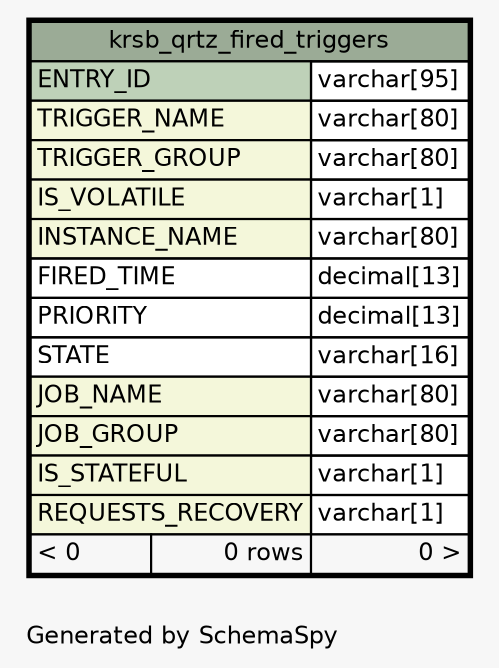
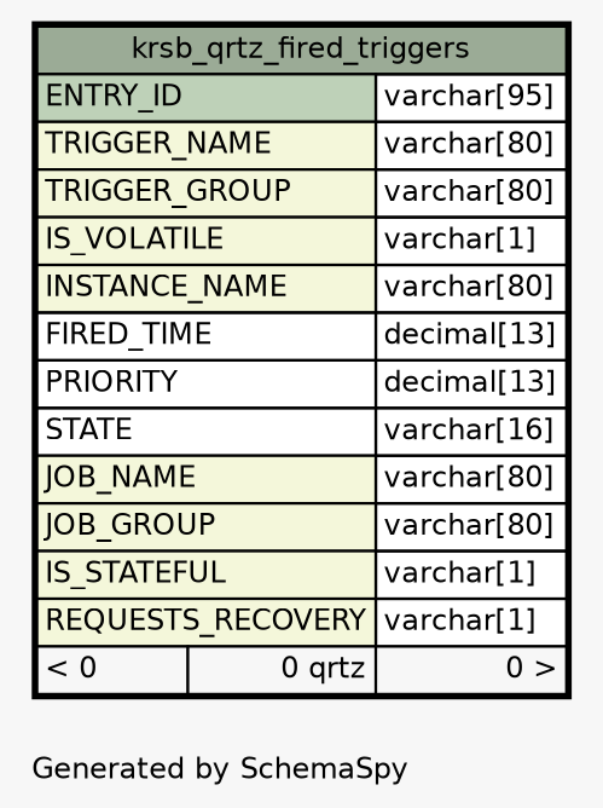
  digraph {
    bgcolor="#f7f7f7"
    fontname=Helvetica
    fontsize=11
    label="\nGenerated by SchemaSpy"
    labeljust=l
    nodesep=0.18
    rankdir=TB
    ranksep=0.46
-   n1 [fontname=Helvetica fontsize=11 label=<     <TABLE BORDER="2" CELLBORDER="1" CELLSPACING="0" BGCOLOR="#ffffff">       <TR><TD COLSPAN="3" BGCOLOR="#9bab96" ALIGN="CENTER">krsb_qrtz_fired_triggers</TD></TR>       <TR><TD PORT="ENTRY_ID" COLSPAN="2" BGCOLOR="#bed1b8" ALIGN="LEFT">ENTRY_ID</TD><TD PORT="ENTRY_ID.type" ALIGN="LEFT">varchar[95]</TD></TR>       <TR><TD PORT="TRIGGER_NAME" COLSPAN="2" BGCOLOR="#f4f7da" ALIGN="LEFT">TRIGGER_NAME</TD><TD PORT="TRIGGER_NAME.type" ALIGN="LEFT">varchar[80]</TD></TR>       <TR><TD PORT="TRIGGER_GROUP" COLSPAN="2" BGCOLOR="#f4f7da" ALIGN="LEFT">TRIGGER_GROUP</TD><TD PORT="TRIGGER_GROUP.type" ALIGN="LEFT">varchar[80]</TD></TR>       <TR><TD PORT="IS_VOLATILE" COLSPAN="2" BGCOLOR="#f4f7da" ALIGN="LEFT">IS_VOLATILE</TD><TD PORT="IS_VOLATILE.type" ALIGN="LEFT">varchar[1]</TD></TR>       <TR><TD PORT="INSTANCE_NAME" COLSPAN="2" BGCOLOR="#f4f7da" ALIGN="LEFT">INSTANCE_NAME</TD><TD PORT="INSTANCE_NAME.type" ALIGN="LEFT">varchar[80]</TD></TR>       <TR><TD PORT="FIRED_TIME" COLSPAN="2" ALIGN="LEFT">FIRED_TIME</TD><TD PORT="FIRED_TIME.type" ALIGN="LEFT">decimal[13]</TD></TR>       <TR><TD PORT="PRIORITY" COLSPAN="2" ALIGN="LEFT">PRIORITY</TD><TD PORT="PRIORITY.type" ALIGN="LEFT">decimal[13]</TD></TR>       <TR><TD PORT="STATE" COLSPAN="2" ALIGN="LEFT">STATE</TD><TD PORT="STATE.type" ALIGN="LEFT">varchar[16]</TD></TR>       <TR><TD PORT="JOB_NAME" COLSPAN="2" BGCOLOR="#f4f7da" ALIGN="LEFT">JOB_NAME</TD><TD PORT="JOB_NAME.type" ALIGN="LEFT">varchar[80]</TD></TR>       <TR><TD PORT="JOB_GROUP" COLSPAN="2" BGCOLOR="#f4f7da" ALIGN="LEFT">JOB_GROUP</TD><TD PORT="JOB_GROUP.type" ALIGN="LEFT">varchar[80]</TD></TR>       <TR><TD PORT="IS_STATEFUL" COLSPAN="2" BGCOLOR="#f4f7da" ALIGN="LEFT">IS_STATEFUL</TD><TD PORT="IS_STATEFUL.type" ALIGN="LEFT">varchar[1]</TD></TR>       <TR><TD PORT="REQUESTS_RECOVERY" COLSPAN="2" BGCOLOR="#f4f7da" ALIGN="LEFT">REQUESTS_RECOVERY</TD><TD PORT="REQUESTS_RECOVERY.type" ALIGN="LEFT">varchar[1]</TD></TR>       <TR><TD ALIGN="LEFT" BGCOLOR="#f7f7f7">&lt; 0</TD><TD ALIGN="RIGHT" BGCOLOR="#f7f7f7">0 rows</TD><TD ALIGN="RIGHT" BGCOLOR="#f7f7f7">0 &gt;</TD></TR>     </TABLE>> shape=plaintext]
+   n1 [fontname=Helvetica fontsize=11 label=<     <TABLE BORDER="2" CELLBORDER="1" CELLSPACING="0" BGCOLOR="#ffffff">       <TR><TD COLSPAN="3" BGCOLOR="#9bab96" ALIGN="CENTER">krsb_qrtz_fired_triggers</TD></TR>       <TR><TD PORT="ENTRY_ID" COLSPAN="2" BGCOLOR="#bed1b8" ALIGN="LEFT">ENTRY_ID</TD><TD PORT="ENTRY_ID.type" ALIGN="LEFT">varchar[95]</TD></TR>       <TR><TD PORT="TRIGGER_NAME" COLSPAN="2" BGCOLOR="#f4f7da" ALIGN="LEFT">TRIGGER_NAME</TD><TD PORT="TRIGGER_NAME.type" ALIGN="LEFT">varchar[80]</TD></TR>       <TR><TD PORT="TRIGGER_GROUP" COLSPAN="2" BGCOLOR="#f4f7da" ALIGN="LEFT">TRIGGER_GROUP</TD><TD PORT="TRIGGER_GROUP.type" ALIGN="LEFT">varchar[80]</TD></TR>       <TR><TD PORT="IS_VOLATILE" COLSPAN="2" BGCOLOR="#f4f7da" ALIGN="LEFT">IS_VOLATILE</TD><TD PORT="IS_VOLATILE.type" ALIGN="LEFT">varchar[1]</TD></TR>       <TR><TD PORT="INSTANCE_NAME" COLSPAN="2" BGCOLOR="#f4f7da" ALIGN="LEFT">INSTANCE_NAME</TD><TD PORT="INSTANCE_NAME.type" ALIGN="LEFT">varchar[80]</TD></TR>       <TR><TD PORT="FIRED_TIME" COLSPAN="2" ALIGN="LEFT">FIRED_TIME</TD><TD PORT="FIRED_TIME.type" ALIGN="LEFT">decimal[13]</TD></TR>       <TR><TD PORT="PRIORITY" COLSPAN="2" ALIGN="LEFT">PRIORITY</TD><TD PORT="PRIORITY.type" ALIGN="LEFT">decimal[13]</TD></TR>       <TR><TD PORT="STATE" COLSPAN="2" ALIGN="LEFT">STATE</TD><TD PORT="STATE.type" ALIGN="LEFT">varchar[16]</TD></TR>       <TR><TD PORT="JOB_NAME" COLSPAN="2" BGCOLOR="#f4f7da" ALIGN="LEFT">JOB_NAME</TD><TD PORT="JOB_NAME.type" ALIGN="LEFT">varchar[80]</TD></TR>       <TR><TD PORT="JOB_GROUP" COLSPAN="2" BGCOLOR="#f4f7da" ALIGN="LEFT">JOB_GROUP</TD><TD PORT="JOB_GROUP.type" ALIGN="LEFT">varchar[80]</TD></TR>       <TR><TD PORT="IS_STATEFUL" COLSPAN="2" BGCOLOR="#f4f7da" ALIGN="LEFT">IS_STATEFUL</TD><TD PORT="IS_STATEFUL.type" ALIGN="LEFT">varchar[1]</TD></TR>       <TR><TD PORT="REQUESTS_RECOVERY" COLSPAN="2" BGCOLOR="#f4f7da" ALIGN="LEFT">REQUESTS_RECOVERY</TD><TD PORT="REQUESTS_RECOVERY.type" ALIGN="LEFT">varchar[1]</TD></TR>       <TR><TD ALIGN="LEFT" BGCOLOR="#f7f7f7">&lt; 0</TD><TD ALIGN="RIGHT" BGCOLOR="#f7f7f7">0 qrtz</TD><TD ALIGN="RIGHT" BGCOLOR="#f7f7f7">0 &gt;</TD></TR>     </TABLE>> shape=plaintext]
  }
